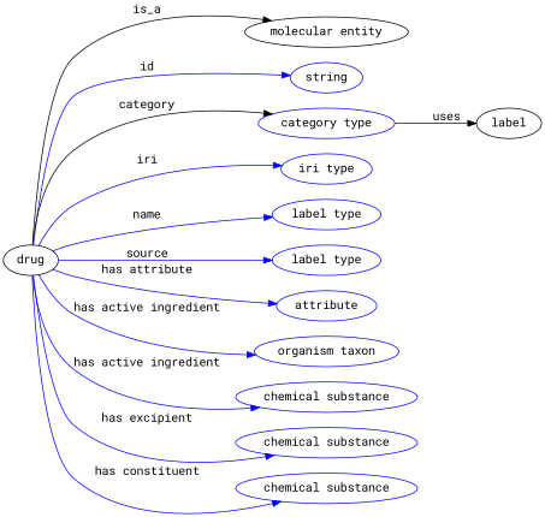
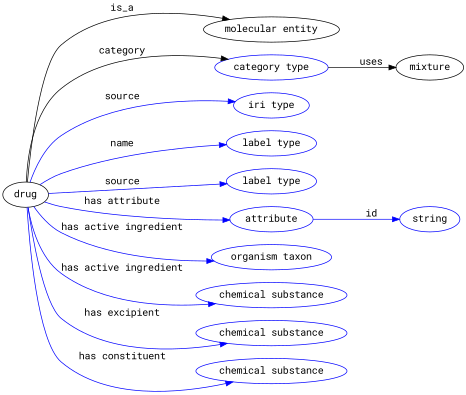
  digraph {
    fontname="Roboto Mono"
    rankdir=LR
    node [fontname="Roboto Mono" color=blue]
    edge [fontname="Roboto Mono" color=blue style=solid]
    n1 [height=0.5 label=drug width=0.75 color=""]
    "molecular entity" [height=0.5 width=1.9137 color=""]
    n3 [height=0.5 label=string width=0.84854]
    n4 [height=0.5 label="category type" width=1.6249]
    n5 [height=0.5 label="iri type" width=1.011]
    n6 [height=0.5 label="label type" width=1.2638]
    n7 [height=0.5 label="label type" width=1.2638]
    n8 [height=0.5 label=attribute width=1.1193]
    n9 [height=0.5 label="organism taxon" width=1.8234]
    n10 [height=0.5 label="chemical substance" width=2.2026]
    n11 [height=0.5 label="chemical substance" width=2.2026]
    n12 [height=0.5 label="chemical substance" width=2.2026]
-   mixture [height=0.5 width=1.0652 label=label color=""]
+   mixture [height=0.5 width=1.0652 color=""]
    n1 -> "molecular entity" [label=is_a color="" style=""]
-   n1 -> n3 [label=id]
+   n8 -> n3 [label=id]
    n1 -> n4 [color=black label=category]
-   n1 -> n5 [label=iri]
+   n1 -> n5 [label=source]
    n1 -> n6 [label=name]
    n1 -> n7 [label=source]
    n1 -> n8 [label="has attribute"]
    n1 -> n9 [label="has active ingredient"]
    n1 -> n10 [label="has active ingredient"]
    n1 -> n11 [label="has excipient"]
    n1 -> n12 [label="has constituent"]
    n4 -> mixture [label=uses color="" style=""]
  }
